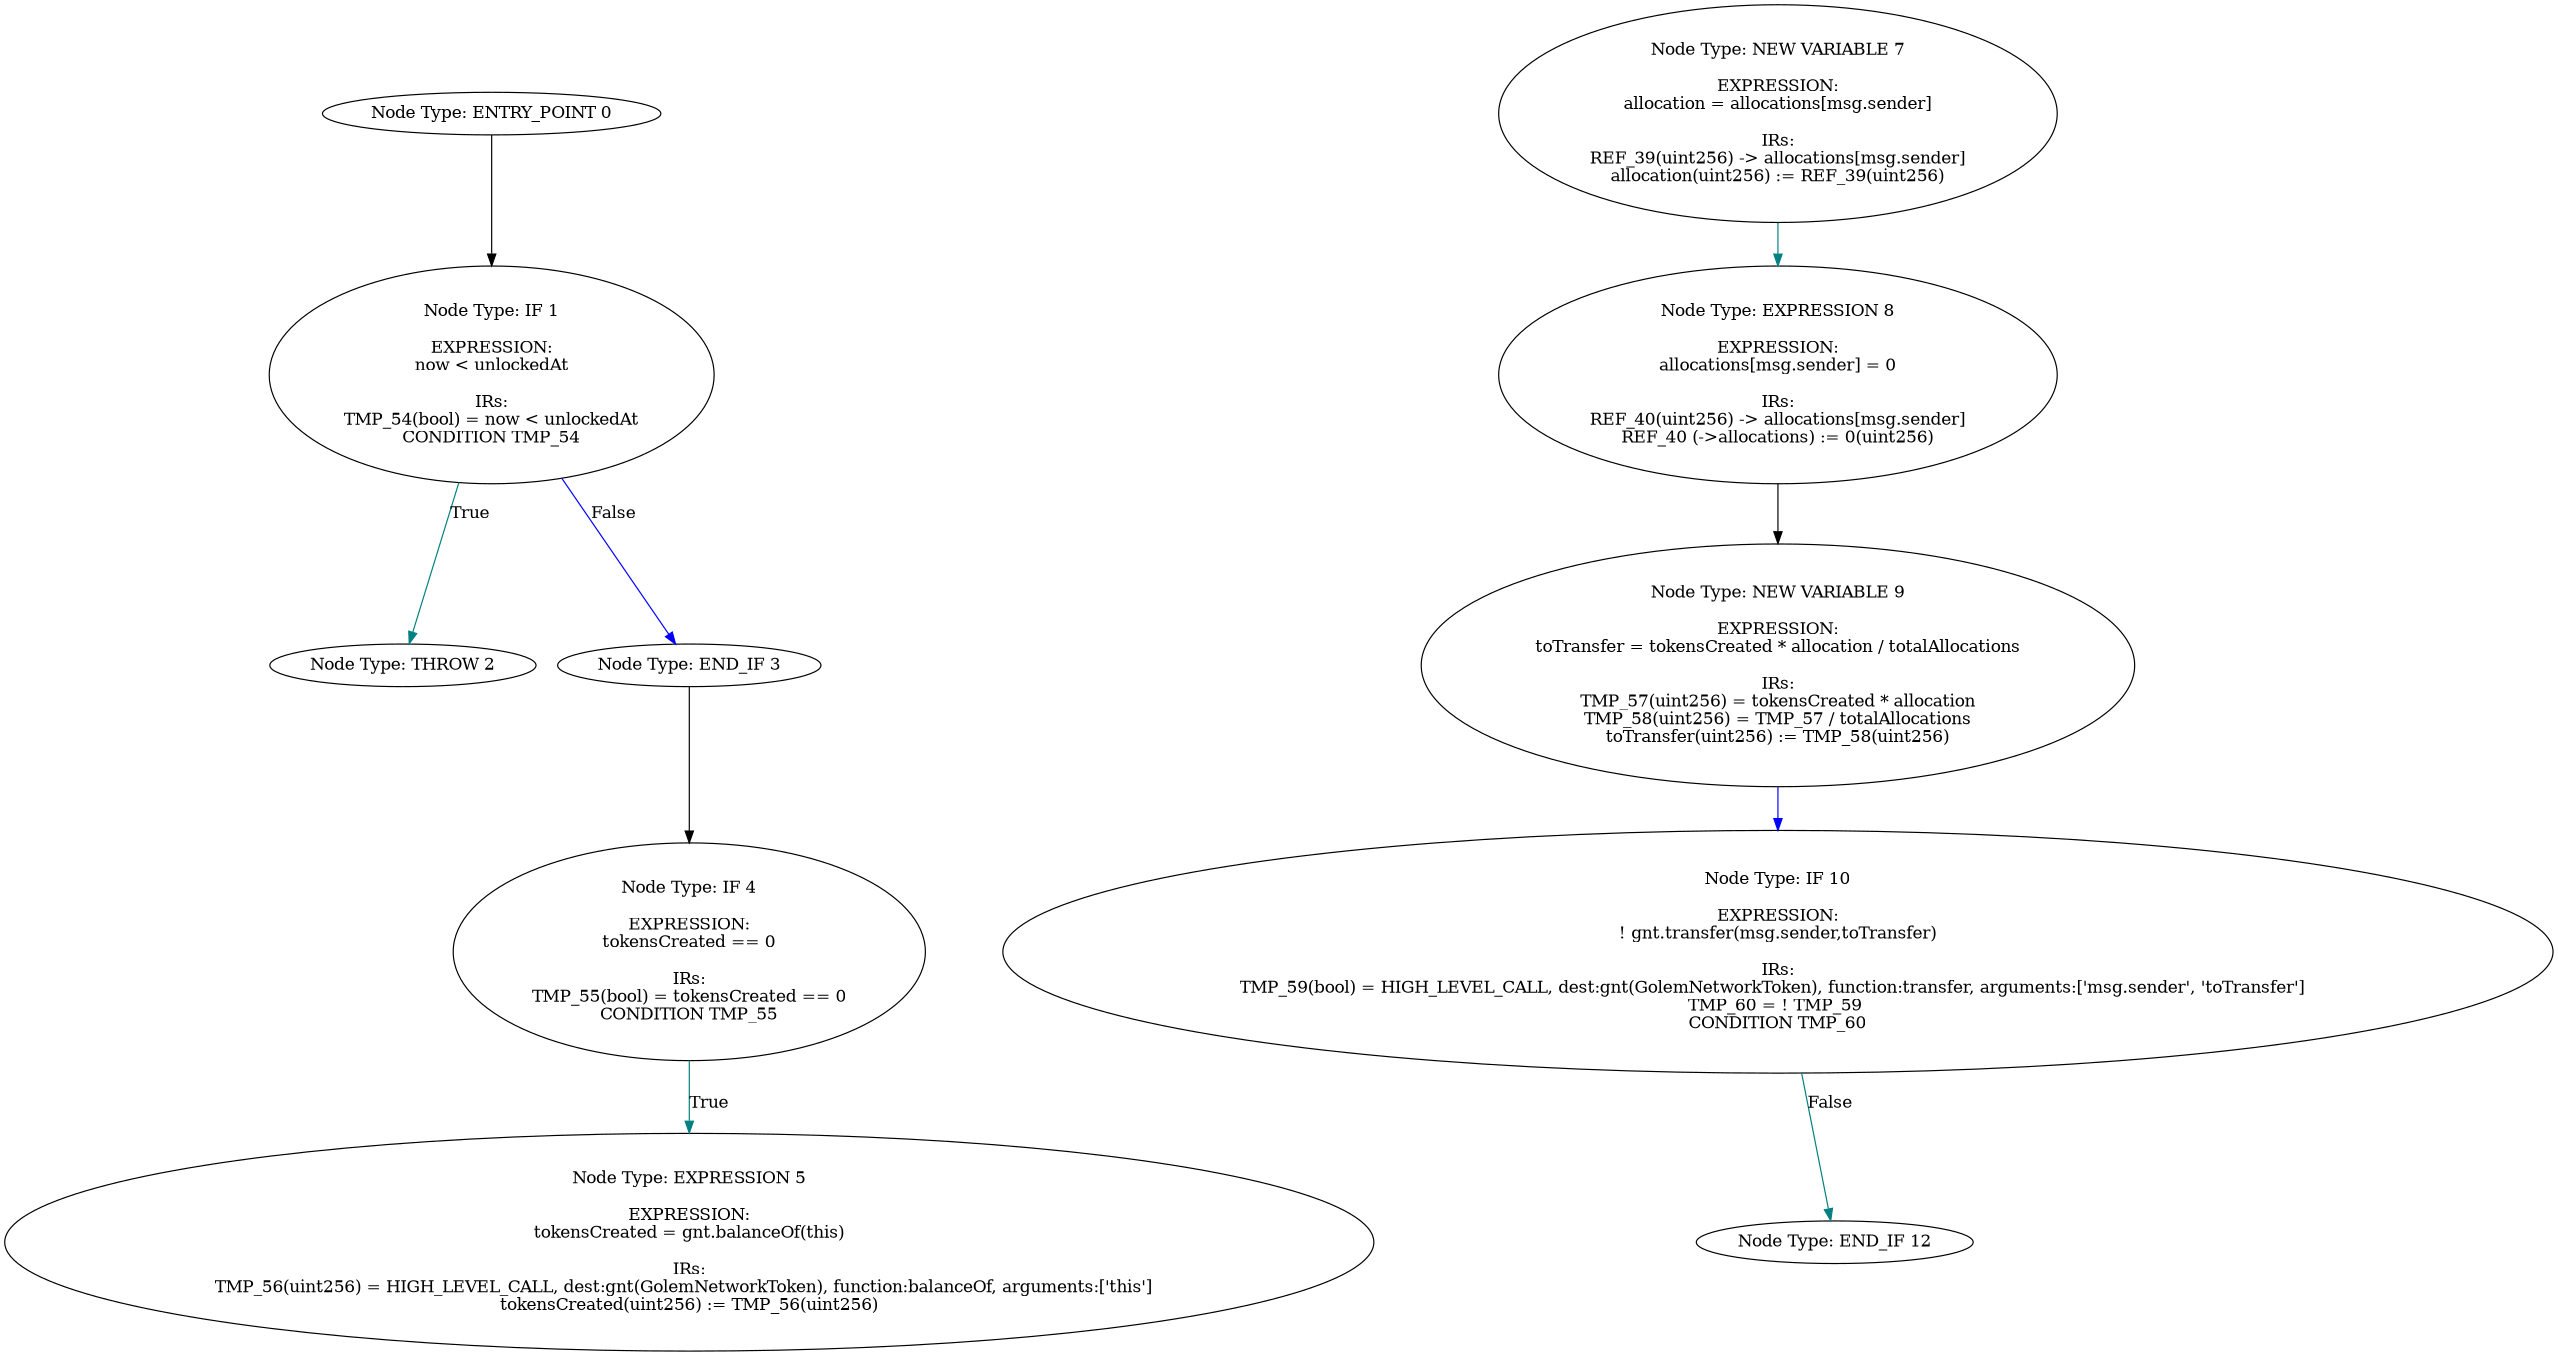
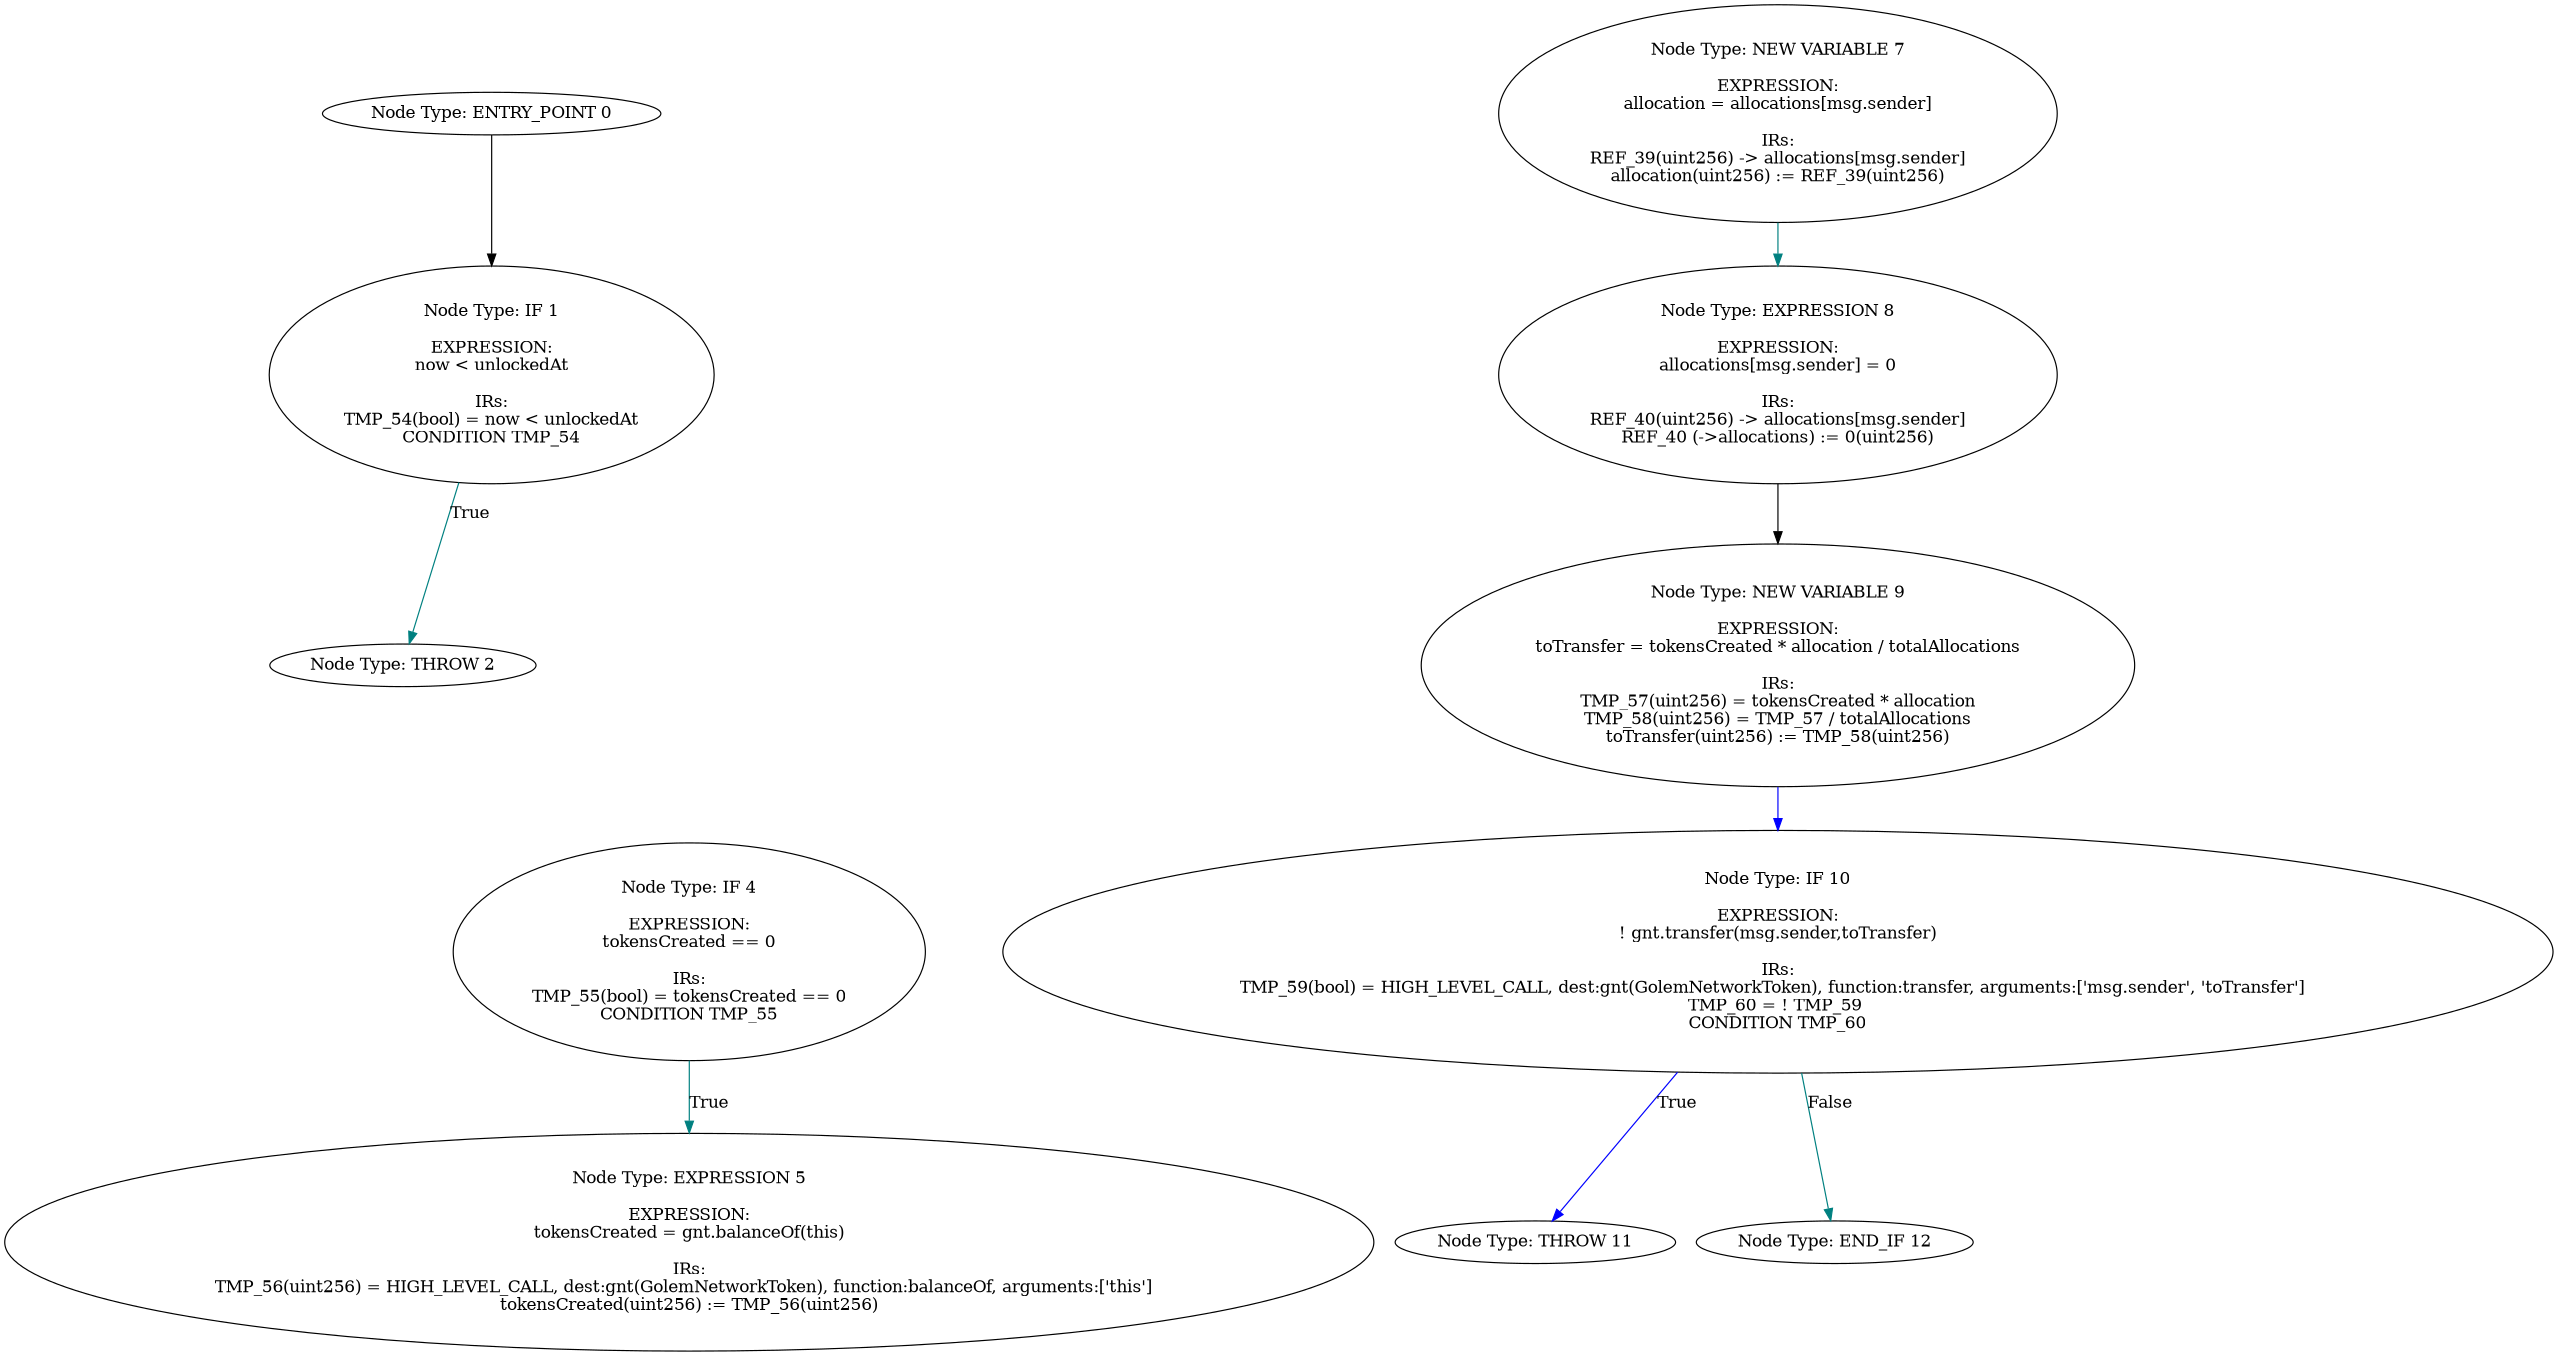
  digraph {
    edge [color=teal]
    n1 [label="Node Type: ENTRY_POINT 0\n"]
    n2 [label="Node Type: IF 1\n\nEXPRESSION:\nnow < unlockedAt\n\nIRs:\nTMP_54(bool) = now < unlockedAt\nCONDITION TMP_54"]
    n3 [label="Node Type: THROW 2\n"]
-   n4 [label="Node Type: END_IF 3\n"]
    n5 [label="Node Type: IF 4\n\nEXPRESSION:\ntokensCreated == 0\n\nIRs:\nTMP_55(bool) = tokensCreated == 0\nCONDITION TMP_55"]
    n6 [label="Node Type: EXPRESSION 5\n\nEXPRESSION:\ntokensCreated = gnt.balanceOf(this)\n\nIRs:\nTMP_56(uint256) = HIGH_LEVEL_CALL, dest:gnt(GolemNetworkToken), function:balanceOf, arguments:['this']  \ntokensCreated(uint256) := TMP_56(uint256)"]
    n7 [label="Node Type: NEW VARIABLE 7\n\nEXPRESSION:\nallocation = allocations[msg.sender]\n\nIRs:\nREF_39(uint256) -> allocations[msg.sender]\nallocation(uint256) := REF_39(uint256)"]
    n8 [label="Node Type: EXPRESSION 8\n\nEXPRESSION:\nallocations[msg.sender] = 0\n\nIRs:\nREF_40(uint256) -> allocations[msg.sender]\nREF_40 (->allocations) := 0(uint256)"]
    n9 [label="Node Type: NEW VARIABLE 9\n\nEXPRESSION:\ntoTransfer = tokensCreated * allocation / totalAllocations\n\nIRs:\nTMP_57(uint256) = tokensCreated * allocation\nTMP_58(uint256) = TMP_57 / totalAllocations\ntoTransfer(uint256) := TMP_58(uint256)"]
    n10 [label="Node Type: IF 10\n\nEXPRESSION:\n! gnt.transfer(msg.sender,toTransfer)\n\nIRs:\nTMP_59(bool) = HIGH_LEVEL_CALL, dest:gnt(GolemNetworkToken), function:transfer, arguments:['msg.sender', 'toTransfer']  \nTMP_60 = ! TMP_59 \nCONDITION TMP_60"]
+   n11 [label="Node Type: THROW 11\n"]
    n12 [label="Node Type: END_IF 12\n"]
    n1 -> n2 [color=black]
    n2 -> n3 [label=True]
-   n2 -> n4 [color=blue label=False]
-   n4 -> n5 [color=black]
    n5 -> n6 [label=True]
    n7 -> n8
    n8 -> n9 [color=black]
    n9 -> n10 [color=blue]
+   n10 -> n11 [color=blue label=True]
    n10 -> n12 [label=False]
  }
